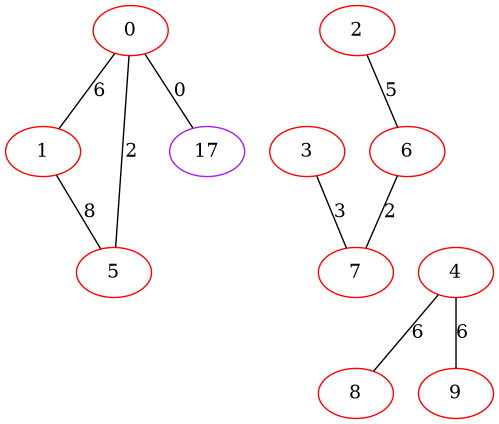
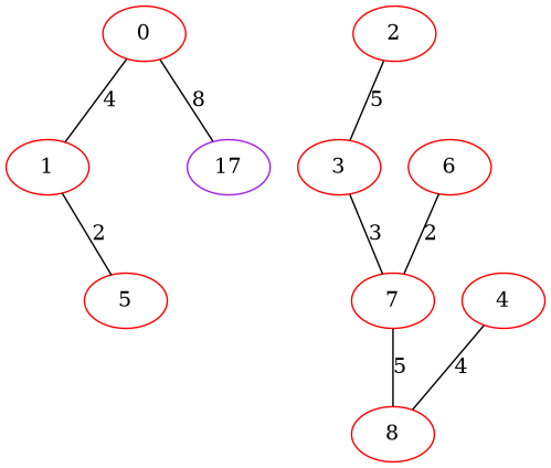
  graph {
    node [color=red weight=1]
    0
    1
    5
    n4 [color=purple label=17 weight=4]
    2
    3
    7
    4
    8
-   9
    6
-   0 -- 1 [label=6]
-   0 -- 5 [label=2]
-   0 -- n4 [label=0]
-   1 -- 5 [label=8]
-   2 -- 6 [label=5]
+   0 -- 1 [label=4]
+   0 -- n4 [label=8]
+   1 -- 5 [label=2]
+   2 -- 3 [label=5]
    3 -- 7 [label=3]
-   4 -- 8 [label=6]
-   4 -- 9 [label=6]
+   7 -- 8 [label=5]
+   4 -- 8 [label=4]
    6 -- 7 [label=2]
  }
